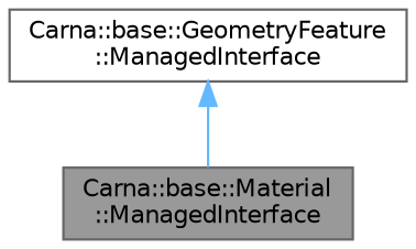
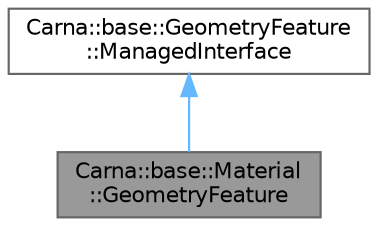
  digraph {
    node [color=gray40 fontname=Helvetica fontsize=10 shape=box style=filled]
-   n1 [fillcolor=grey60 fontcolor=black height=0.2 label="Carna::base::Material\l::ManagedInterface" width=0.4]
+   n1 [fillcolor=grey60 fontcolor=black height=0.2 label="Carna::base::Material\l::GeometryFeature" width=0.4]
    n2 [fillcolor=white height=0.2 label="Carna::base::GeometryFeature\l::ManagedInterface" width=0.4]
    n2 -> n1 [color=steelblue1 dir=back fontname=Helvetica fontsize=10 labelfontname=Helvetica labelfontsize=10 style=solid]
  }
